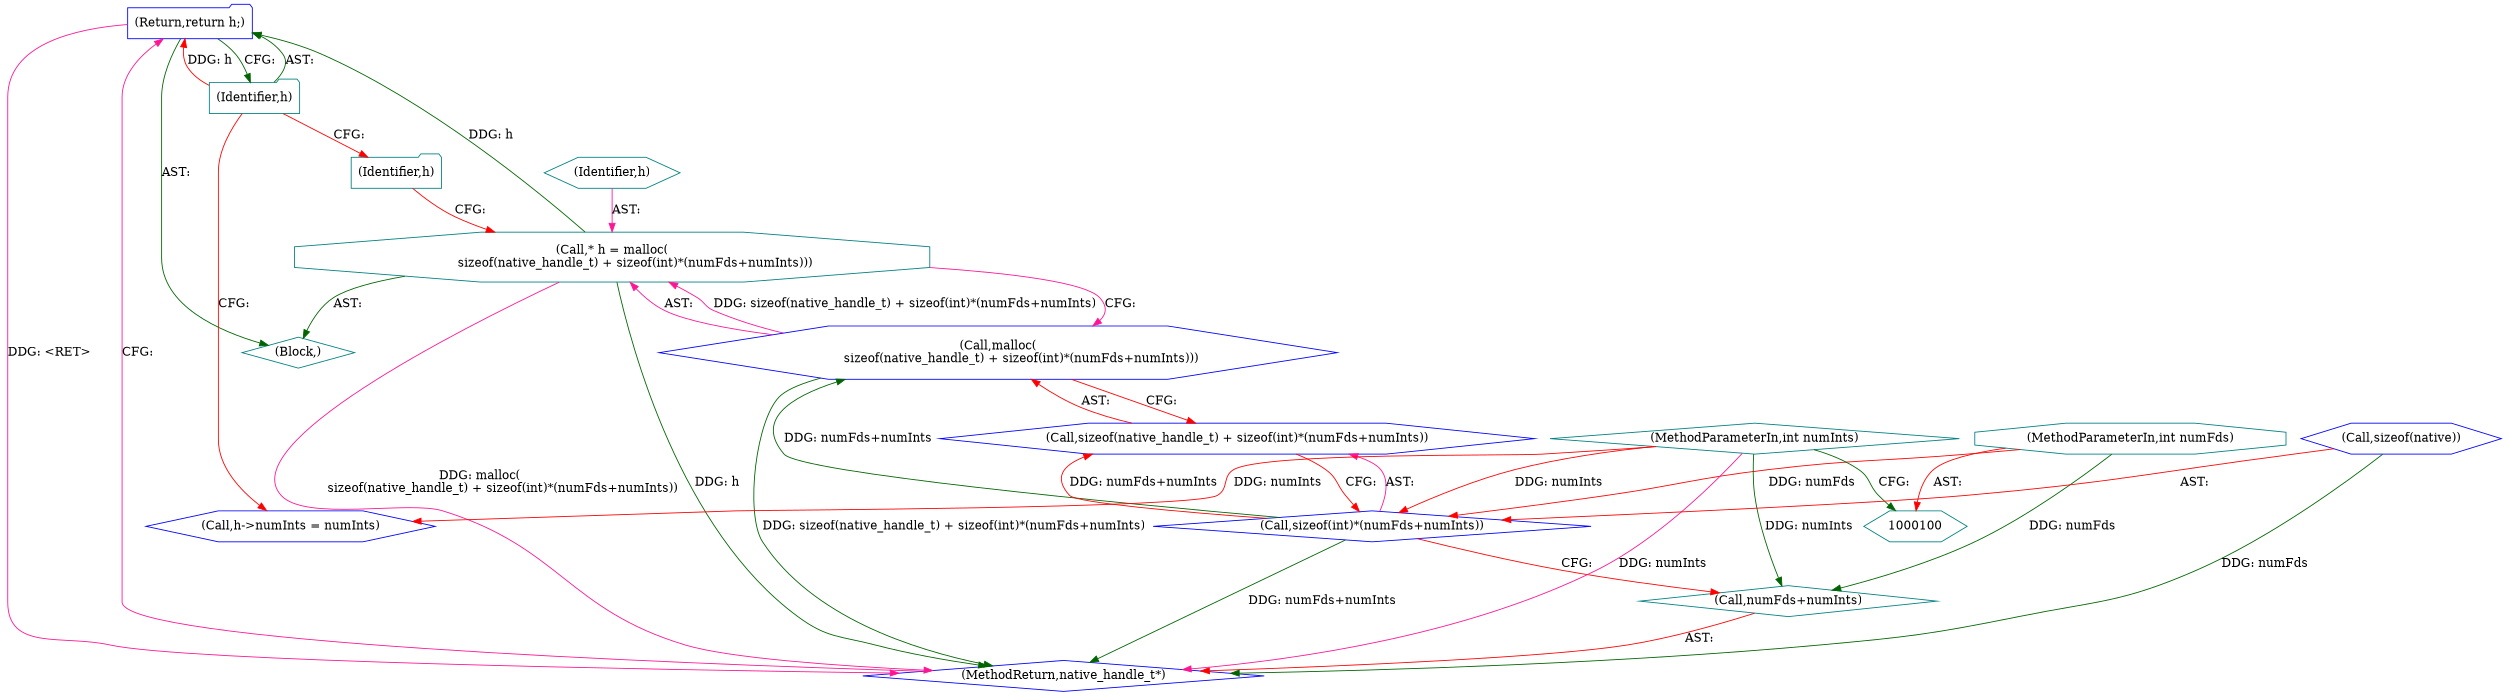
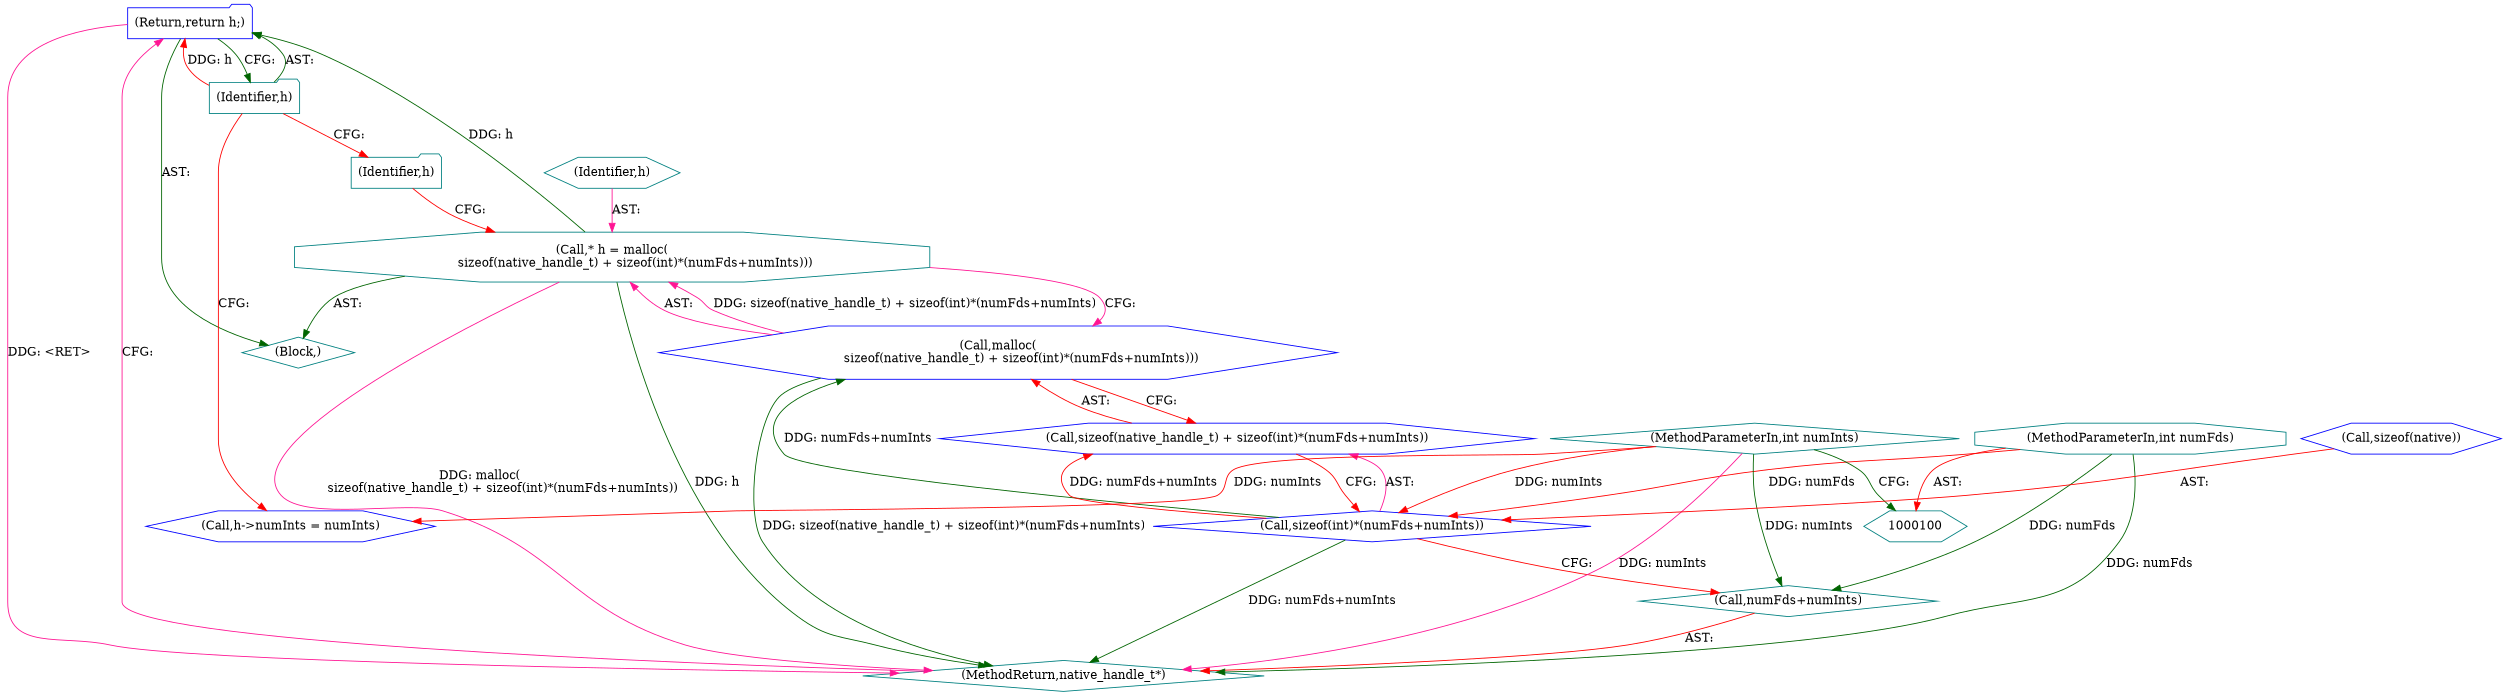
  digraph {
    node [color=teal shape=hexagon]
    edge [color=red]
    n1 [color=blue label="(Return,return h;)" shape=folder]
    n2 [label="(Identifier,h)" shape=folder]
    n3 [label="(Block,)" shape=diamond]
-   n4 [color=blue label="(MethodReturn,native_handle_t*)" shape=diamond]
+   n4 [label="(MethodReturn,native_handle_t*)" shape=diamond]
    n5 [color=blue label="(Call,h->numInts = numInts)"]
    n6 [label="(Identifier,h)" shape=folder]
    n7 [label="(Call,* h = malloc(\n            sizeof(native_handle_t) + sizeof(int)*(numFds+numInts)))" shape=octagon]
    n8 [color=blue label="(Call,malloc(\n            sizeof(native_handle_t) + sizeof(int)*(numFds+numInts)))"]
    n9 [color=blue label="(Call,sizeof(native_handle_t) + sizeof(int)*(numFds+numInts))"]
    n10 [color=blue label="(Call,sizeof(int)*(numFds+numInts))" shape=diamond]
    n11 [label="(Call,numFds+numInts)" shape=diamond]
    n12 [label="(MethodParameterIn,int numFds)" shape=octagon]
    1000100
    n14 [label="(MethodParameterIn,int numInts)" shape=diamond]
    n15 [color=blue label="(Call,sizeof(native))"]
    n16 [label="(Identifier,h)"]
    n1 -> n2 [color=darkgreen label="CFG: "]
    n1 -> n3 [color=darkgreen label="AST: "]
    n1 -> n4 [color=deeppink label="DDG: <RET>"]
    n2 -> n1 [color=darkgreen label="AST: "]
    n2 -> n1 [label="DDG: h"]
    n2 -> n5 [label="CFG: "]
    n2 -> n6 [label="CFG: "]
    n4 -> n1 [color=deeppink label="CFG: "]
    n6 -> n7 [label="CFG: "]
    n7 -> n1 [color=darkgreen label="DDG: h"]
    n7 -> n3 [color=darkgreen label="AST: "]
    n7 -> n4 [color=deeppink label="DDG: malloc(\n            sizeof(native_handle_t) + sizeof(int)*(numFds+numInts))"]
    n7 -> n4 [color=darkgreen label="DDG: h"]
    n7 -> n8 [color=deeppink label="CFG: "]
    n8 -> n4 [color=darkgreen label="DDG: sizeof(native_handle_t) + sizeof(int)*(numFds+numInts)"]
    n8 -> n7 [color=deeppink label="AST: "]
    n8 -> n7 [color=deeppink label="DDG: sizeof(native_handle_t) + sizeof(int)*(numFds+numInts)"]
    n8 -> n9 [label="CFG: "]
    n9 -> n8 [label="AST: "]
    n9 -> n10 [label="CFG: "]
    n10 -> n4 [color=darkgreen label="DDG: numFds+numInts"]
    n10 -> n8 [color=darkgreen label="DDG: numFds+numInts"]
    n10 -> n9 [color=deeppink label="AST: "]
    n10 -> n9 [label="DDG: numFds+numInts"]
    n10 -> n11 [label="CFG: "]
    n11 -> n4 [label="AST: "]
-   n15 -> n4 [color=darkgreen label="DDG: numFds"]
+   n12 -> n4 [color=darkgreen label="DDG: numFds"]
    n12 -> n10 [label="DDG: numFds"]
    n12 -> n11 [color=darkgreen label="DDG: numFds"]
    n12 -> 1000100 [label="AST: "]
    n14 -> n4 [color=deeppink label="DDG: numInts"]
    n14 -> n5 [label="DDG: numInts"]
    n14 -> n10 [label="DDG: numInts"]
    n14 -> n11 [color=darkgreen label="DDG: numInts"]
    n14 -> 1000100 [color=darkgreen label="CFG: "]
    n15 -> n10 [label="AST: "]
    n16 -> n7 [color=deeppink label="AST: "]
  }
